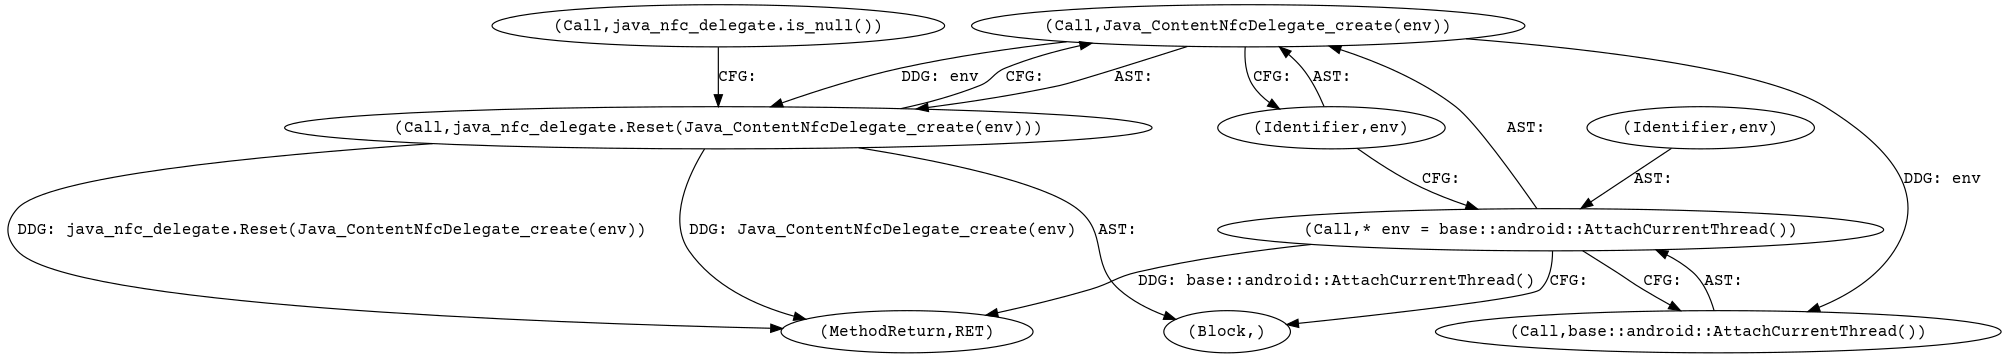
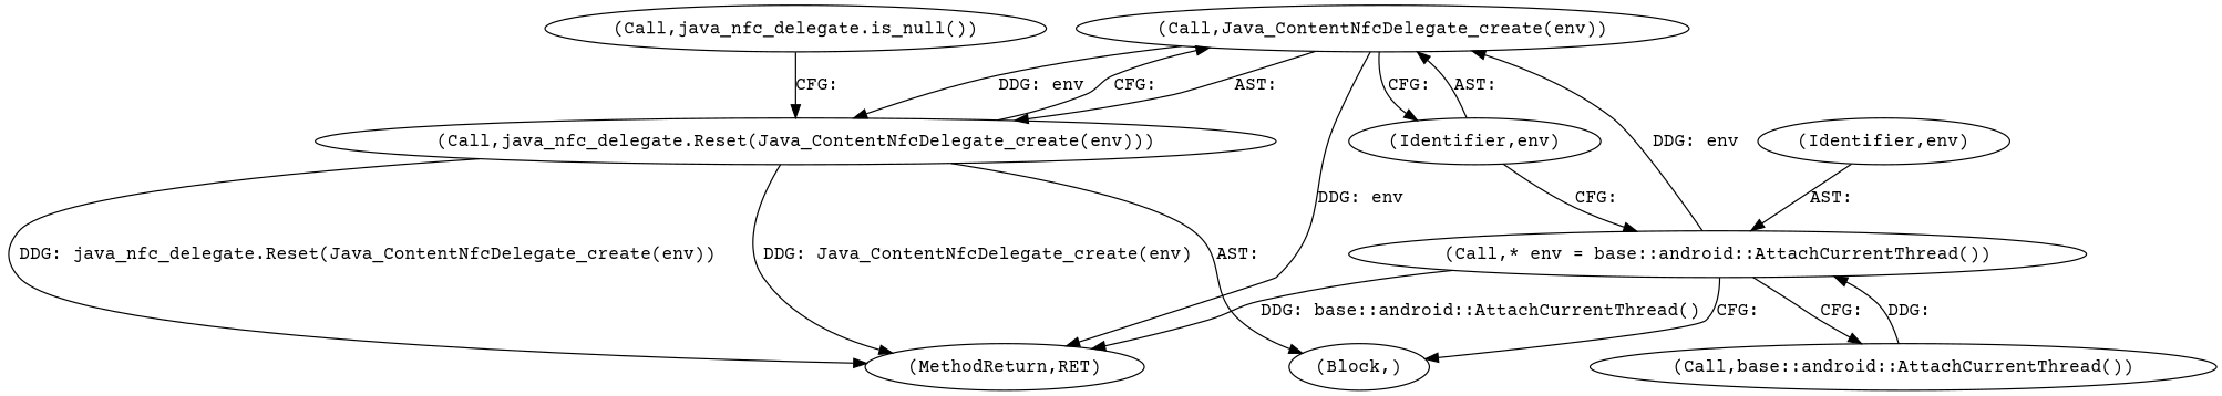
  digraph {
    fontname="Courier Prime"
    node [fontname="Courier Prime"]
    edge [fontname="Courier Prime"]
    n1 [label="(Call,Java_ContentNfcDelegate_create(env))"]
    n2 [label="(Call,java_nfc_delegate.Reset(Java_ContentNfcDelegate_create(env)))"]
    n3 [label="(Identifier,env)"]
    n4 [label="(MethodReturn,RET)"]
    n5 [label="(Block,)"]
    n6 [label="(Call,* env = base::android::AttachCurrentThread())"]
    n7 [label="(Call,base::android::AttachCurrentThread())"]
    n8 [label="(Identifier,env)"]
    n9 [label="(Call,java_nfc_delegate.is_null())"]
    n1 -> n2 [label="AST: "]
    n1 -> n2 [label="DDG: env"]
    n1 -> n3 [label="CFG: "]
-   n1 -> n7 [label="DDG: env"]
+   n1 -> n4 [label="DDG: env"]
    n2 -> n1 [label="CFG: "]
    n2 -> n4 [label="DDG: java_nfc_delegate.Reset(Java_ContentNfcDelegate_create(env))"]
    n2 -> n4 [label="DDG: Java_ContentNfcDelegate_create(env)"]
    n2 -> n5 [label="AST: "]
    n3 -> n1 [label="AST: "]
    n3 -> n6 [label="CFG: "]
-   n6 -> n1 [label="AST: "]
+   n6 -> n1 [label="DDG: env"]
    n6 -> n4 [label="DDG: base::android::AttachCurrentThread()"]
    n6 -> n5 [label="CFG: "]
    n6 -> n7 [label="CFG: "]
-   n7 -> n6 [label="AST: "]
+   n7 -> n6 [label="DDG: "]
    n8 -> n6 [label="AST: "]
    n9 -> n2 [label="CFG: "]
  }
